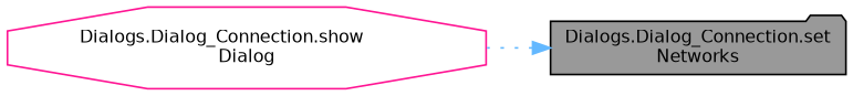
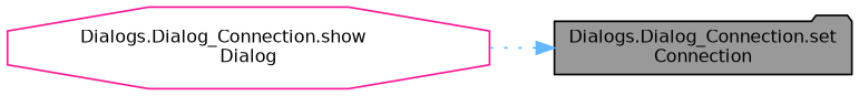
  digraph {
    rankdir=RL
    node [fontname=Helvetica fontsize=10 style=filled]
-   n1 [color=black fillcolor=grey60 fontcolor=black height=0.2 label="Dialogs.Dialog_Connection.set\lNetworks" shape=folder width=0.4]
+   n1 [color=black fillcolor=grey60 fontcolor=black height=0.2 label="Dialogs.Dialog_Connection.set\lConnection" shape=folder width=0.4]
    n2 [color=deeppink fillcolor=white height=0.2 label="Dialogs.Dialog_Connection.show\lDialog" shape=octagon width=0.4]
    n1 -> n2 [color=steelblue1 dir=back fontname=Helvetica fontsize=10 labelfontname=Helvetica labelfontsize=10 style=dotted]
  }
